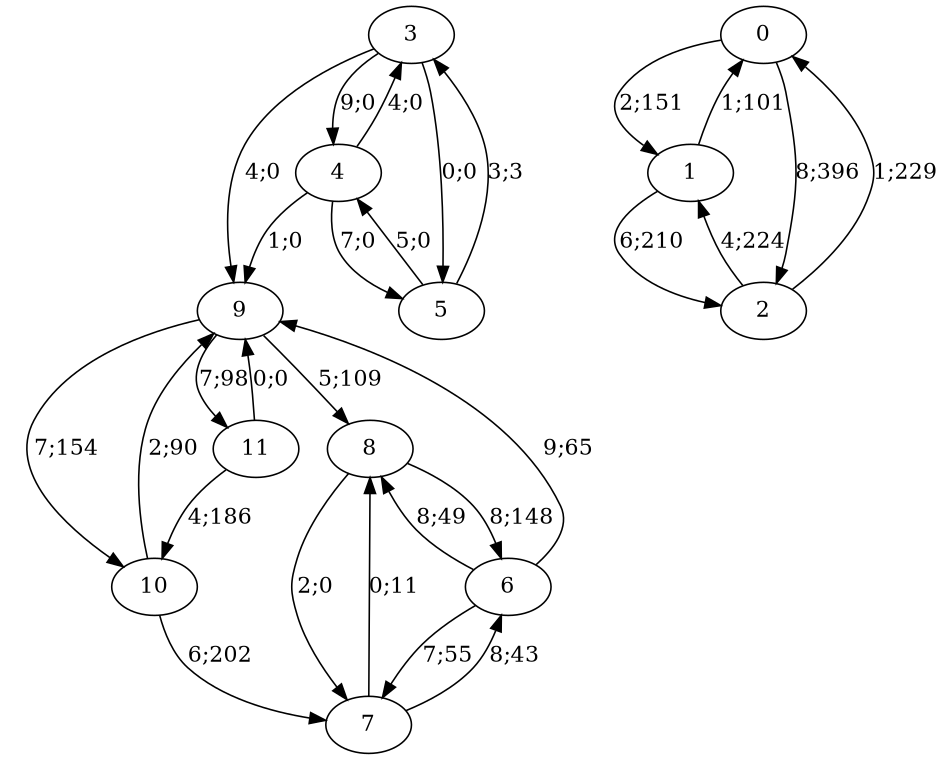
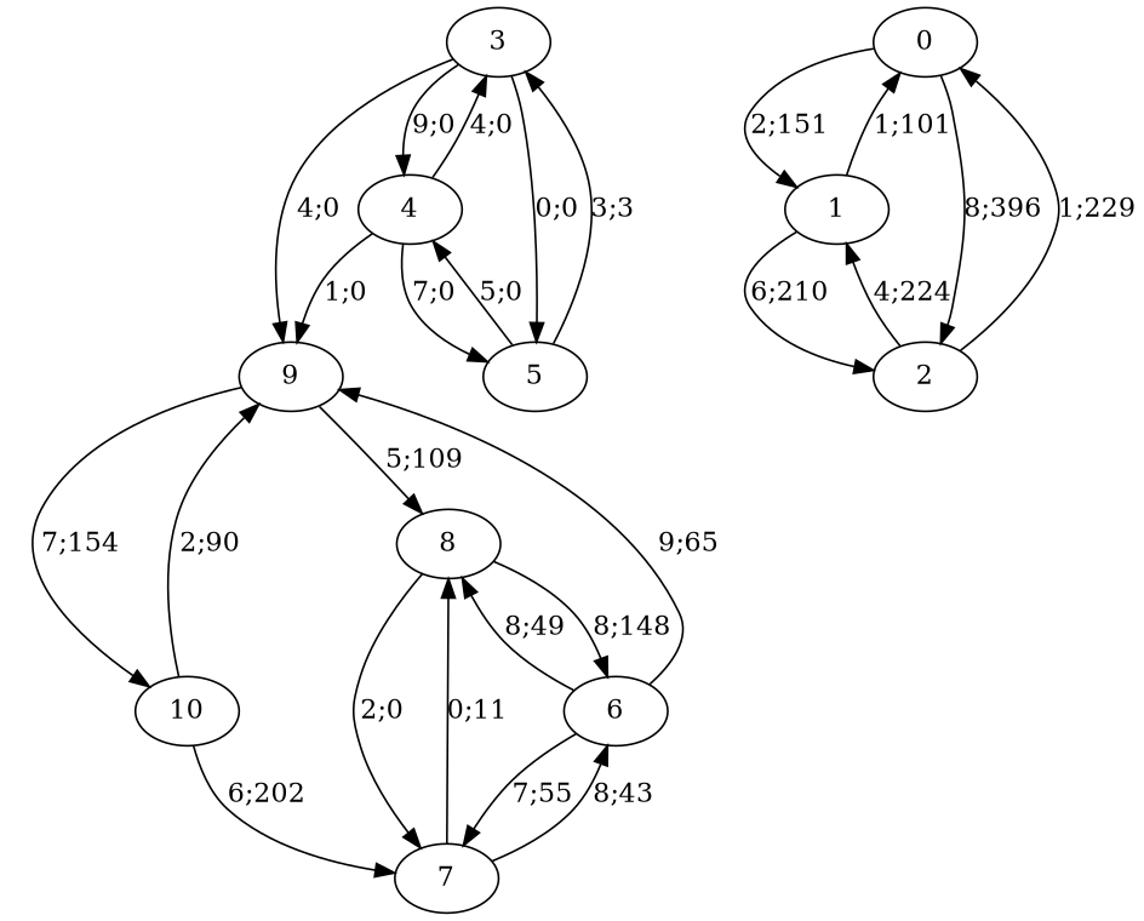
  digraph {
    edge [color=black]
    3
    9
    4
    5
    8
    10
-   11
    6
    7
    0
    1
    2
    3 -> 9 [label="4;0"]
    3 -> 4 [label="9;0"]
    3 -> 5 [label="0;0"]
    9 -> 8 [label="5;109"]
    9 -> 10 [label="7;154"]
-   9 -> 11 [label="7;98"]
    4 -> 3 [label="4;0"]
    4 -> 9 [label="1;0"]
    4 -> 5 [label="7;0"]
    5 -> 3 [label="3;3"]
    5 -> 4 [label="5;0"]
    8 -> 6 [label="8;148"]
    8 -> 7 [label="2;0"]
    10 -> 9 [label="2;90"]
    10 -> 7 [label="6;202"]
-   11 -> 9 [label="0;0"]
-   11 -> 10 [label="4;186"]
    6 -> 9 [label="9;65"]
    6 -> 8 [label="8;49"]
    6 -> 7 [label="7;55"]
    7 -> 8 [label="0;11"]
    7 -> 6 [label="8;43"]
    0 -> 1 [label="2;151"]
    0 -> 2 [label="8;396"]
    1 -> 0 [label="1;101"]
    1 -> 2 [label="6;210"]
    2 -> 0 [label="1;229"]
    2 -> 1 [label="4;224"]
  }
